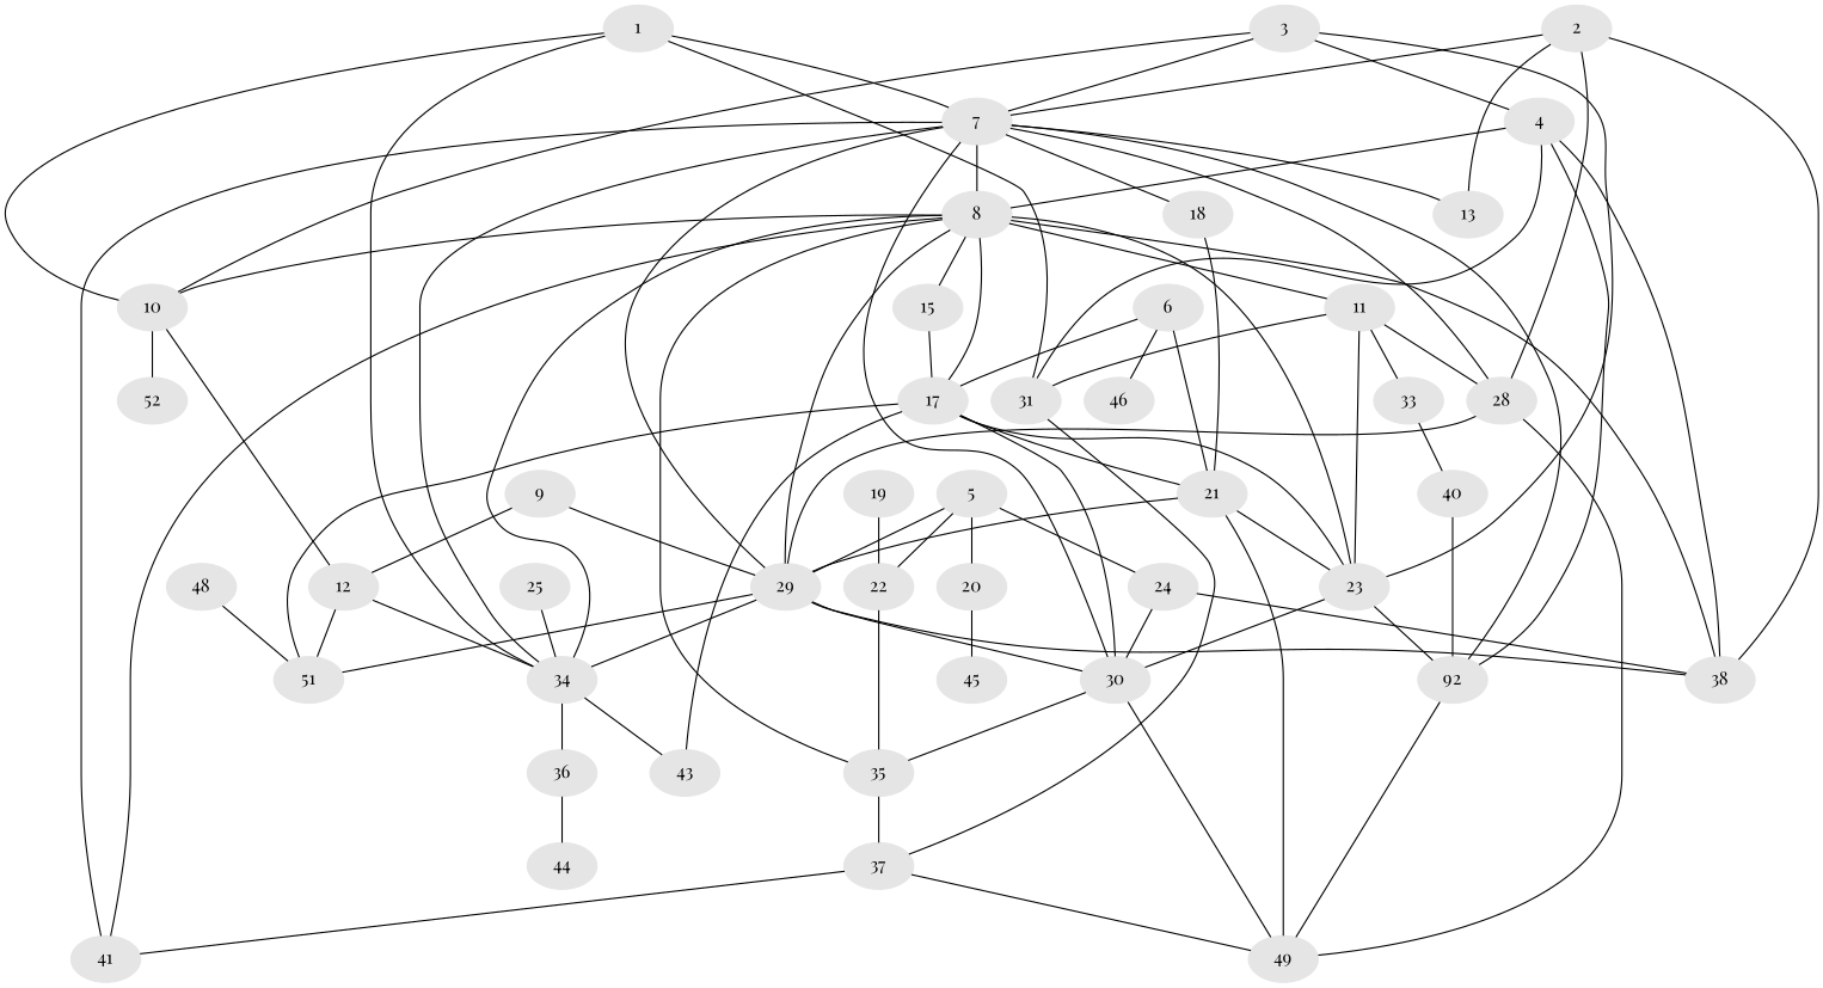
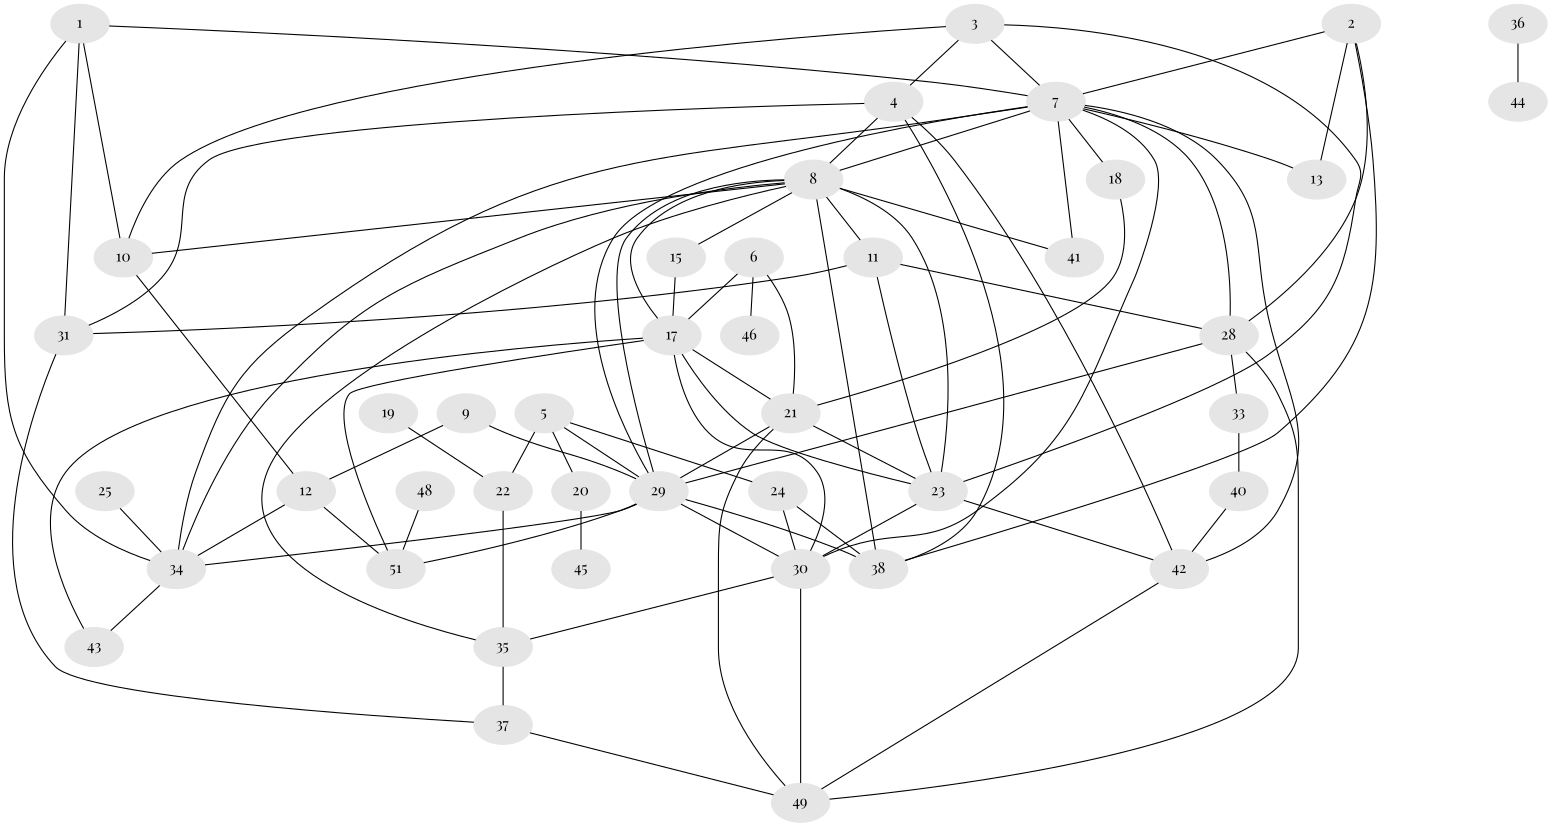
  graph {
    fontname="Playfair Display"
    node [color=gray90 fontname="Playfair Display" style=filled]
    edge [fontname="Playfair Display" weight=1.0]
    1
    7
    10
    31
    34
    13
    28
    8
-   42 [label=92]
+   42
    29
    18
    30
    41
    12
-   52
    37
    36
    43
    2
    38
    49
    3
    4
    23
    17
    11
    15
    35
    5
    20
    22
    24
    45
    51
    6
    21
    46
    33
    9
    40
    25
    44
    19
    48
    1 -- 7
    1 -- 10
    1 -- 31
    1 -- 34
    7 -- 34
    7 -- 13
    7 -- 28
    7 -- 8 [weight=3.0]
    7 -- 42
    7 -- 29 [weight=2.0]
    7 -- 18
    7 -- 30
    7 -- 41 [weight=3.0]
    10 -- 12
-   10 -- 52
    31 -- 37
-   34 -- 36
    34 -- 43
    28 -- 29
    28 -- 49
    8 -- 10
    8 -- 34 [weight=2.0]
    8 -- 29
    8 -- 41
    8 -- 38 [weight=2.0]
    8 -- 23
    8 -- 17
    8 -- 11
    8 -- 15
    8 -- 35
    42 -- 49
    29 -- 34
    29 -- 30
    29 -- 38
    29 -- 51
    18 -- 21
    30 -- 49
    30 -- 35
    12 -- 34
    12 -- 51
-   37 -- 41 [weight=2.0]
    37 -- 49
    36 -- 44
    2 -- 7
    2 -- 13
    2 -- 28
    2 -- 38
    3 -- 7
    3 -- 10
    3 -- 4
    3 -- 23
    4 -- 31
    4 -- 8 [weight=2.0]
    4 -- 42
    4 -- 38
    23 -- 42
    23 -- 30 [weight=2.0]
    17 -- 30
    17 -- 43
    17 -- 23
    17 -- 51
    17 -- 21 [weight=2.0]
    11 -- 31
    11 -- 28
    11 -- 23
-   11 -- 33
+   28 -- 33
    15 -- 17
    35 -- 37
    5 -- 29
    5 -- 20
    5 -- 22
    5 -- 24
    20 -- 45
    22 -- 35
    24 -- 30
    24 -- 38
    6 -- 17
    6 -- 21
    6 -- 46
    21 -- 29
    21 -- 49
    21 -- 23
    33 -- 40
    9 -- 29
    9 -- 12
    40 -- 42
    25 -- 34
    19 -- 22
    48 -- 51
  }
